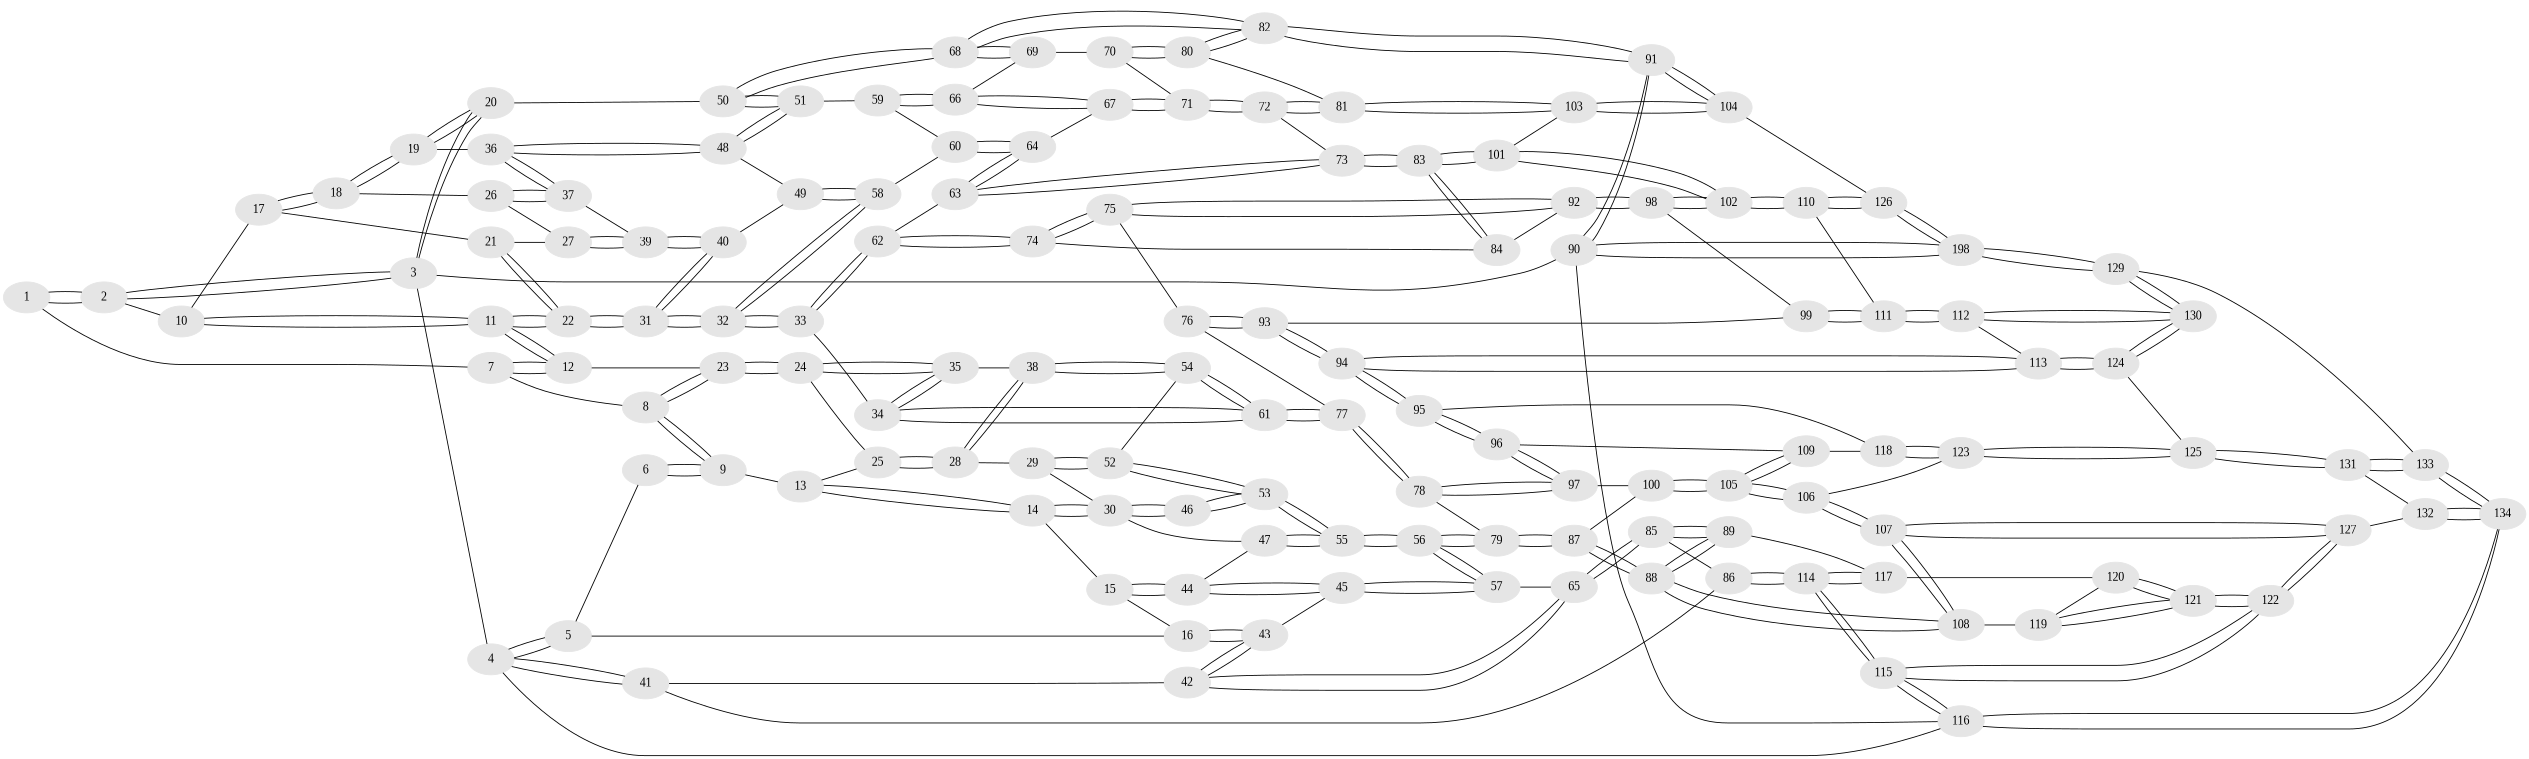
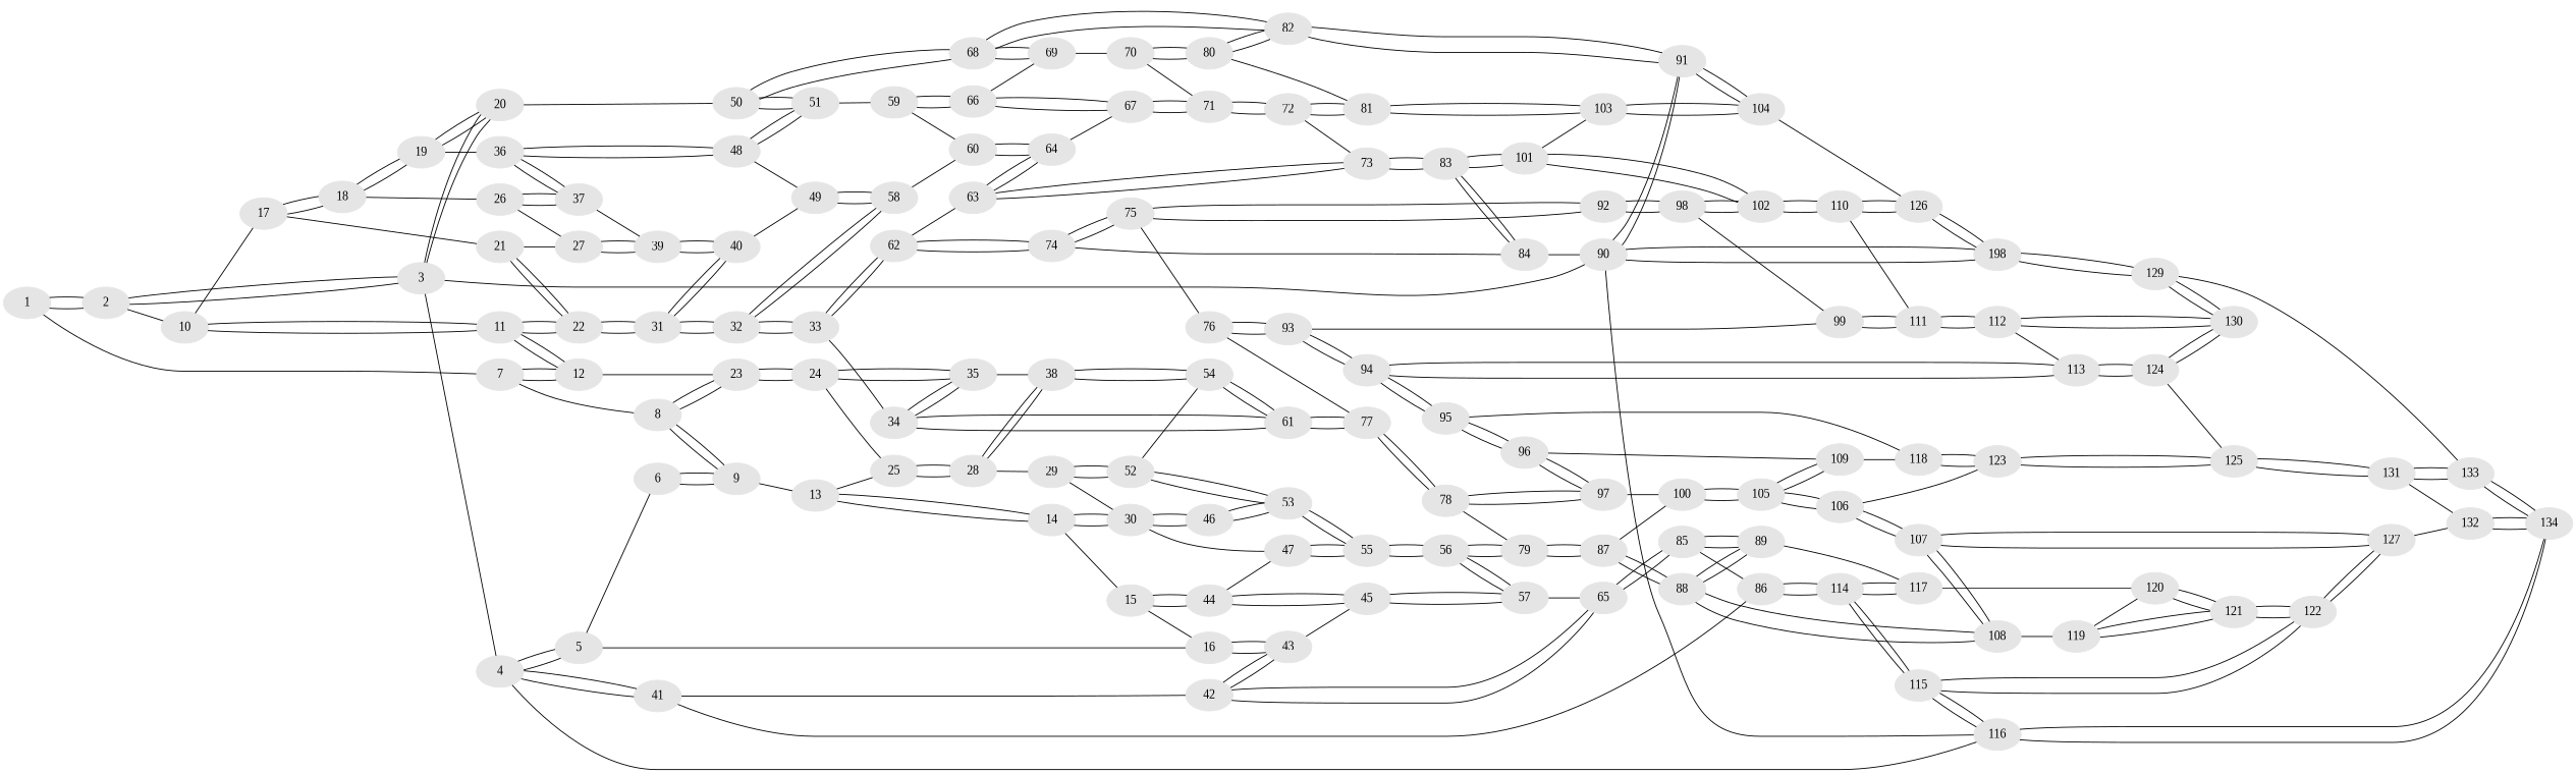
  graph {
    fontname="Liberation Serif"
    rankdir=LR
    node [color=gray90 fontname="Liberation Serif" style=filled]
    edge [fontname="Liberation Serif"]
    1
    2
    7
    3
    10
    8
    12
    4
    20
    90
    11
    17
    5
    41
    116
    50
    91
    n18 [label=198]
    6
    16
    42
    86
    134
    9
    43
    13
    23
    24
    14
    25
    22
    18
    21
    31
    15
    30
    28
    44
    46
    47
    45
    19
    26
    27
    36
    37
    48
    51
    68
    39
    32
    40
    35
    38
    29
    52
    54
    53
    33
    58
    49
    34
    62
    60
    61
    63
    74
    77
    65
    114
    85
    57
    55
    56
    59
    69
    82
    66
    79
    87
    64
    67
    78
    73
    75
    84
    83
    71
    89
    70
    72
    80
    81
    103
    101
    76
    92
    93
    98
    94
    99
    97
    100
    88
    104
    102
    117
    115
    108
    105
    119
    120
    129
    126
    95
    113
    111
    96
    118
    124
    109
    123
    110
    112
    106
    107
    127
    125
    132
    121
    130
    122
    131
    133
    1 -- 2
    1 -- 2
    1 -- 7
    2 -- 3
    2 -- 3
    2 -- 10
    7 -- 8
    7 -- 12
    7 -- 12
    3 -- 4
    3 -- 20
    3 -- 20
    3 -- 90
    10 -- 11
    10 -- 11
    10 -- 17
    8 -- 9
    8 -- 9
    8 -- 23
    8 -- 23
    12 -- 23
    4 -- 5
    4 -- 5
    4 -- 41
    4 -- 41
    4 -- 116
    20 -- 50
    90 -- 116
    90 -- 91
    90 -- 91
    90 -- n18
    90 -- n18
    11 -- 12
    11 -- 12
    11 -- 22
    11 -- 22
    17 -- 18
    17 -- 18
    17 -- 21
    5 -- 6
    5 -- 16
    41 -- 42
    41 -- 86
    116 -- 134
    116 -- 134
    50 -- 51
    50 -- 51
    50 -- 68
    50 -- 68
    91 -- 104
    91 -- 104
    n18 -- 129
    n18 -- 129
    6 -- 9
    6 -- 9
    16 -- 43
    16 -- 43
    42 -- 43
    42 -- 43
    42 -- 65
    42 -- 65
    86 -- 114
    86 -- 114
    9 -- 13
    43 -- 45
    13 -- 14
    13 -- 14
    13 -- 25
    23 -- 24
    23 -- 24
    24 -- 25
    24 -- 35
    24 -- 35
    14 -- 15
    14 -- 30
    14 -- 30
    25 -- 28
    25 -- 28
    22 -- 31
    22 -- 31
    18 -- 19
    18 -- 19
    18 -- 26
    21 -- 22
    21 -- 22
    21 -- 27
    31 -- 32
    31 -- 32
    31 -- 40
    31 -- 40
    15 -- 16
    15 -- 44
    15 -- 44
    30 -- 46
    30 -- 46
    30 -- 47
    28 -- 38
    28 -- 38
    28 -- 29
    44 -- 47
    44 -- 45
    44 -- 45
    46 -- 53
    46 -- 53
    47 -- 55
    47 -- 55
    45 -- 57
    45 -- 57
    19 -- 20
    19 -- 20
    19 -- 36
    26 -- 27
    26 -- 37
    26 -- 37
    27 -- 39
    27 -- 39
    36 -- 37
    36 -- 37
    36 -- 48
    36 -- 48
    37 -- 39
    48 -- 51
    48 -- 51
    48 -- 49
    51 -- 59
    68 -- 69
    68 -- 69
    68 -- 82
    68 -- 82
    39 -- 40
    39 -- 40
    32 -- 33
    32 -- 33
    32 -- 58
    32 -- 58
    40 -- 49
    35 -- 38
    38 -- 54
    38 -- 54
    29 -- 30
    29 -- 52
    29 -- 52
    52 -- 54
    52 -- 53
    52 -- 53
    54 -- 61
    54 -- 61
    53 -- 55
    53 -- 55
    33 -- 34
    33 -- 62
    33 -- 62
    58 -- 60
    49 -- 58
    49 -- 58
    34 -- 35
    34 -- 35
    34 -- 61
    34 -- 61
    62 -- 63
    62 -- 74
    62 -- 74
    60 -- 64
    60 -- 64
    61 -- 77
    61 -- 77
    63 -- 64
    63 -- 64
    63 -- 73
    63 -- 73
    74 -- 75
    74 -- 75
    74 -- 84
    77 -- 78
    77 -- 78
    65 -- 85
    65 -- 85
    114 -- 117
    114 -- 117
    114 -- 115
    114 -- 115
    85 -- 86
    85 -- 89
    85 -- 89
    57 -- 65
    55 -- 56
    55 -- 56
    56 -- 57
    56 -- 57
    56 -- 79
    56 -- 79
    59 -- 60
    59 -- 66
    59 -- 66
    69 -- 70
    82 -- 91
    82 -- 91
    66 -- 69
    66 -- 67
    66 -- 67
    79 -- 87
    79 -- 87
    87 -- 100
    87 -- 88
    87 -- 88
    64 -- 67
    67 -- 71
    67 -- 71
    78 -- 79
    78 -- 97
    78 -- 97
    73 -- 83
    73 -- 83
    75 -- 76
    75 -- 92
    75 -- 92
-   84 -- 92
+   84 -- 90
    83 -- 84
    83 -- 84
    83 -- 101
    83 -- 101
    71 -- 72
    71 -- 72
    89 -- 117
    70 -- 71
    70 -- 80
    70 -- 80
    72 -- 73
    72 -- 81
    72 -- 81
    80 -- 82
    80 -- 82
    80 -- 81
    81 -- 103
    81 -- 103
    103 -- 104
    103 -- 104
    101 -- 103
    101 -- 102
    101 -- 102
    76 -- 77
    76 -- 93
    76 -- 93
    92 -- 98
    92 -- 98
    93 -- 94
    93 -- 94
    93 -- 99
    98 -- 99
    98 -- 102
    98 -- 102
    94 -- 95
    94 -- 95
    94 -- 113
    94 -- 113
    99 -- 111
    99 -- 111
    97 -- 100
    100 -- 105
    100 -- 105
    88 -- 89
    88 -- 89
    88 -- 108
    88 -- 108
    104 -- 126
    102 -- 110
    102 -- 110
    117 -- 120
    115 -- 116
    115 -- 116
    115 -- 122
    115 -- 122
    108 -- 119
    105 -- 109
    105 -- 109
    105 -- 106
    105 -- 106
    119 -- 120
    119 -- 121
    119 -- 121
    120 -- 121
    120 -- 121
    129 -- 130
    129 -- 130
    129 -- 133
    126 -- n18
    126 -- n18
    95 -- 96
    95 -- 96
    95 -- 118
    113 -- 124
    113 -- 124
    111 -- 112
    111 -- 112
    96 -- 97
    96 -- 97
    96 -- 109
    118 -- 123
    118 -- 123
    124 -- 125
    124 -- 130
    124 -- 130
    109 -- 118
    123 -- 125
    123 -- 125
    110 -- 126
    110 -- 126
    110 -- 111
    112 -- 113
    112 -- 130
    112 -- 130
    106 -- 123
    106 -- 107
    106 -- 107
    107 -- 108
    107 -- 108
    107 -- 127
    107 -- 127
    127 -- 132
    125 -- 131
    125 -- 131
    132 -- 134
    132 -- 134
    121 -- 122
    121 -- 122
    122 -- 127
    122 -- 127
    131 -- 132
    131 -- 133
    131 -- 133
    133 -- 134
    133 -- 134
  }
